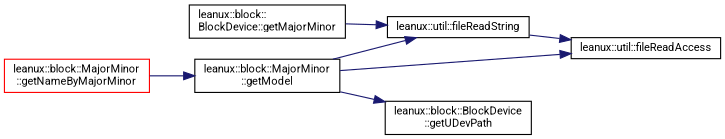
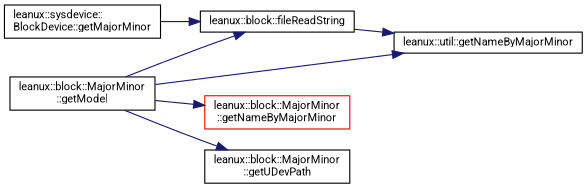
  digraph {
    fontname=Roboto
    rankdir=LR
    node [color=black fontname=Roboto fontsize=10 shape=record]
    edge [color=midnightblue fontname=Roboto fontsize=10 labelfontname=Helvetica labelfontsize=10 style=solid]
-   n1 [height=0.2 label="leanux::block::\lBlockDevice::getMajorMinor" width=0.4]
-   n2 [height=0.2 label="leanux::util::fileReadString" width=0.4]
+   n1 [height=0.2 label="leanux::sysdevice::\lBlockDevice::getMajorMinor" width=0.4]
+   n2 [height=0.2 label="leanux::block::fileReadString" width=0.4]
    n3 [height=0.2 label="leanux::block::MajorMinor\l::getModel" width=0.4]
-   n4 [height=0.2 label="leanux::util::fileReadAccess" width=0.4]
+   n4 [height=0.2 label="leanux::util::getNameByMajorMinor" width=0.4]
    n5 [color=red height=0.2 label="leanux::block::MajorMinor\l::getNameByMajorMinor" width=0.4]
-   n6 [height=0.2 label="leanux::block::BlockDevice\l::getUDevPath" width=0.4]
+   n6 [height=0.2 label="leanux::block::MajorMinor\l::getUDevPath" width=0.4]
    n1 -> n2
    n2 -> n4
    n3 -> n2
    n3 -> n4
-   n5 -> n3
+   n3 -> n5
    n3 -> n6
  }
